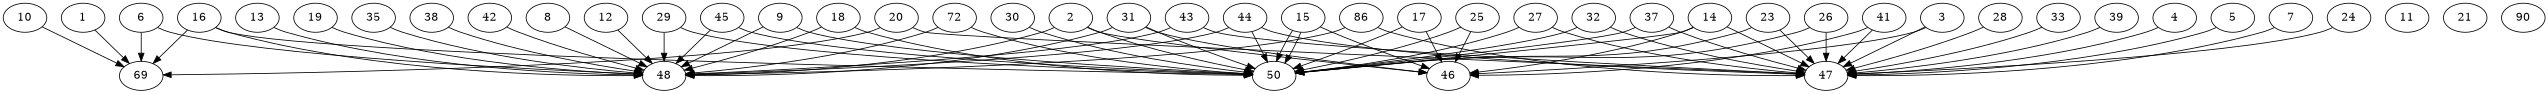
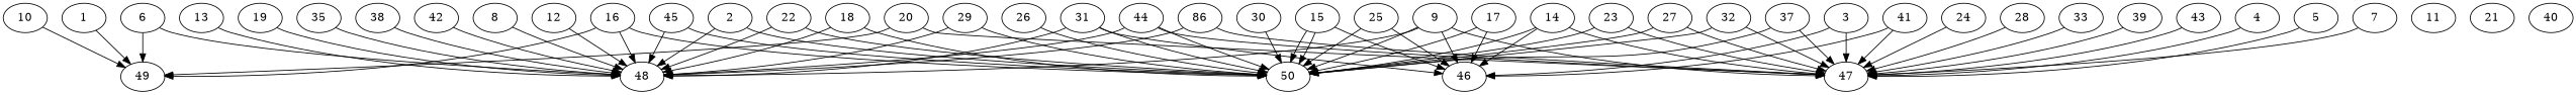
  digraph {
    node [alpha=0.09]
    1 [alpha=0.04 expect_size=14304256]
-   49 [expect_size=6431744 label=69]
+   49 [expect_size=6431744]
    2 [alpha=0.07 expect_size=46179328]
    46 [alpha=0.03 expect_size=33963008]
    48 [expect_size=14878720]
    50 [alpha=0.08 expect_size=6373376]
    3 [alpha=0.07 expect_size=18833408]
    47 [alpha=0.17 expect_size=20268032]
    4 [expect_size=48357376]
    5 [alpha=0.08 expect_size=20545536]
    6 [alpha=0.05 expect_size=37890048]
    7 [alpha=0.20 expect_size=30104576]
    8 [alpha=0.10 expect_size=38057984]
    9 [alpha=0.16 expect_size=15084544]
    10 [alpha=0.13 expect_size=35103744]
    11 [alpha=0.06 expect_size=38828032]
    12 [alpha=0.02 expect_size=49342464]
    13 [alpha=0.02 expect_size=18904064]
    14 [alpha=0.04 expect_size=35888128]
    15 [alpha=0.07 expect_size=9335808]
    16 [alpha=0.00 expect_size=28915712]
    17 [alpha=0.05 expect_size=41333760]
    18 [alpha=0.08 expect_size=41064448]
    19 [alpha=0.13 expect_size=16690176]
    20 [alpha=0.10 expect_size=6162432]
    21 [alpha=0.12 expect_size=37475328]
-   22 [alpha=0.11 expect_size=50624512 label=72]
+   22 [alpha=0.11 expect_size=50624512]
    23 [alpha=0.16 expect_size=7711744]
    24 [alpha=0.19 expect_size=11285504]
    25 [expect_size=19809280]
    26 [alpha=0.12 expect_size=36884480]
    27 [alpha=0.06 expect_size=37173248]
    28 [alpha=0.14 expect_size=49580032]
    29 [alpha=0.06 expect_size=21699584]
    30 [alpha=0.11 expect_size=51289088]
    31 [alpha=0.10 expect_size=28781568]
    32 [alpha=0.08 expect_size=10425344]
    33 [alpha=0.11 expect_size=37157888]
    35 [alpha=0.06 expect_size=26659840]
    n40 [alpha=0.14 expect_size=47848448 label=86]
    37 [alpha=0.18 expect_size=30039040]
    38 [alpha=0.16 expect_size=45279232]
    39 [alpha=0.20 expect_size=32013312]
-   40 [alpha=0.04 expect_size=47267840 label=90]
+   40 [alpha=0.04 expect_size=47267840]
    41 [alpha=0.02 expect_size=26534912]
    42 [alpha=0.18 expect_size=50583552]
    43 [alpha=0.16 expect_size=21957632]
    44 [alpha=0.17 expect_size=48691200]
    45 [alpha=0.03 expect_size=19870720]
    1 -> 49
-   2 -> 46
+   9 -> 46
    2 -> 48
    2 -> 50
    3 -> 46
    3 -> 47
    4 -> 47
    5 -> 47
    6 -> 49
    6 -> 48
    7 -> 47
    8 -> 48
    9 -> 48
    9 -> 50
-   26 -> 47
+   9 -> 47
    10 -> 49
    12 -> 48
    13 -> 48
    14 -> 46
    14 -> 50
    14 -> 47
    15 -> 46
    15 -> 50
    15 -> 50
    16 -> 49
    16 -> 48
    16 -> 50
    17 -> 46
    17 -> 50
    18 -> 48
    18 -> 50
    19 -> 48
    20 -> 49
    20 -> 47
    22 -> 48
    22 -> 50
    23 -> 50
    23 -> 47
    24 -> 47
    25 -> 46
    25 -> 50
    26 -> 50
    27 -> 50
    27 -> 47
    28 -> 47
    29 -> 48
    29 -> 50
    30 -> 50
    31 -> 46
    31 -> 48
    31 -> 50
    32 -> 50
    32 -> 47
    33 -> 47
    35 -> 48
    n40 -> 48
    n40 -> 47
    37 -> 50
    37 -> 47
    38 -> 48
    39 -> 47
    41 -> 46
    41 -> 47
    42 -> 48
-   43 -> 48
    43 -> 47
    44 -> 48
    44 -> 50
    44 -> 47
    45 -> 48
    45 -> 50
  }
